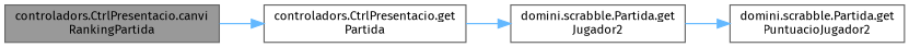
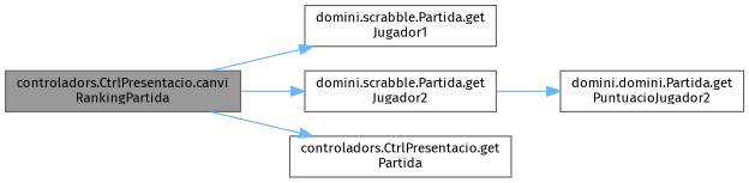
  digraph {
    fontname="Fira Sans"
    rankdir=LR
    node [color=grey40 fillcolor=white fontname="Fira Sans" fontsize=10 shape=box style=filled]
    edge [color=steelblue1 fontname="Fira Sans" fontsize=10 labelfontname=Helvetica labelfontsize=10 style=solid]
    n1 [color=gray40 fillcolor=grey60 fontcolor=black height=0.2 label="controladors.CtrlPresentacio.canvi\lRankingPartida" width=0.4]
+   n2 [height=0.2 label="domini.scrabble.Partida.get\lJugador1" width=0.4]
    n3 [height=0.2 label="domini.scrabble.Partida.get\lJugador2" width=0.4]
    n4 [height=0.2 label="controladors.CtrlPresentacio.get\lPartida" width=0.4]
-   n5 [height=0.2 label="domini.scrabble.Partida.get\lPuntuacioJugador2" width=0.4]
-   n4 -> n3
+   n5 [height=0.2 label="domini.domini.Partida.get\lPuntuacioJugador2" width=0.4]
+   n1 -> n2
+   n1 -> n3
    n1 -> n4
    n3 -> n5
  }
